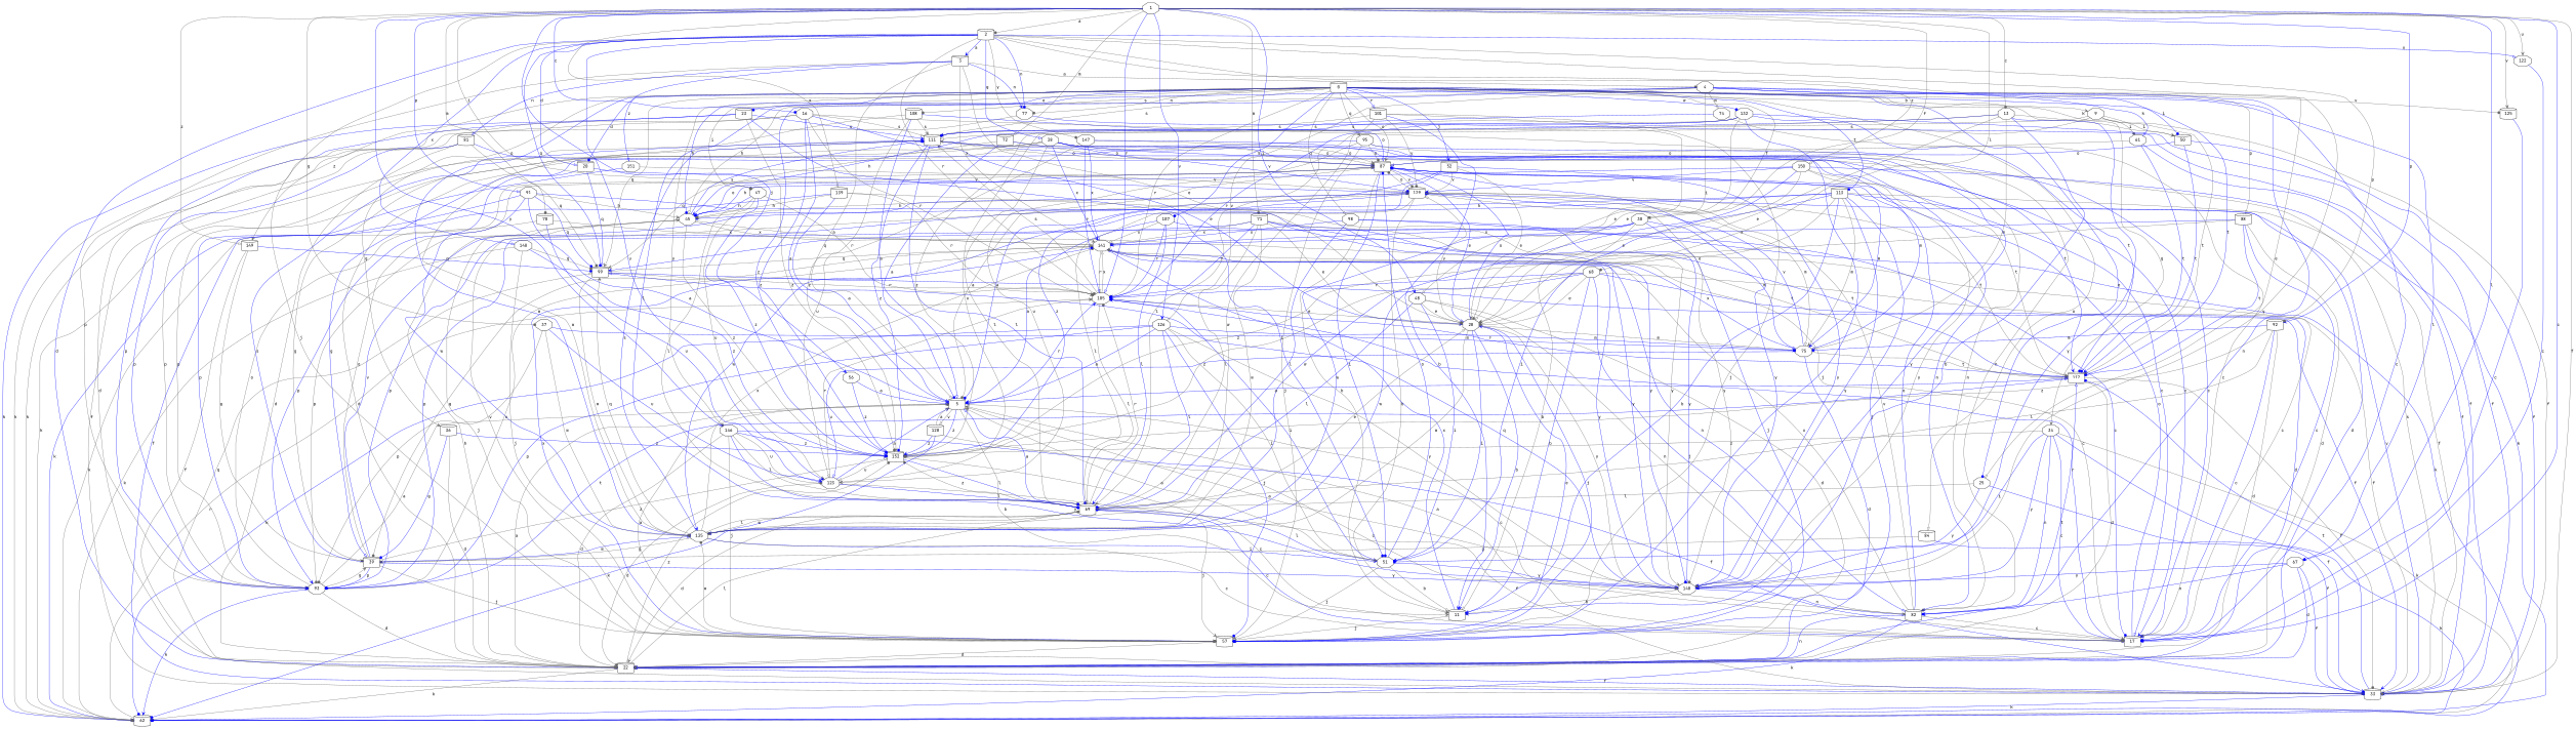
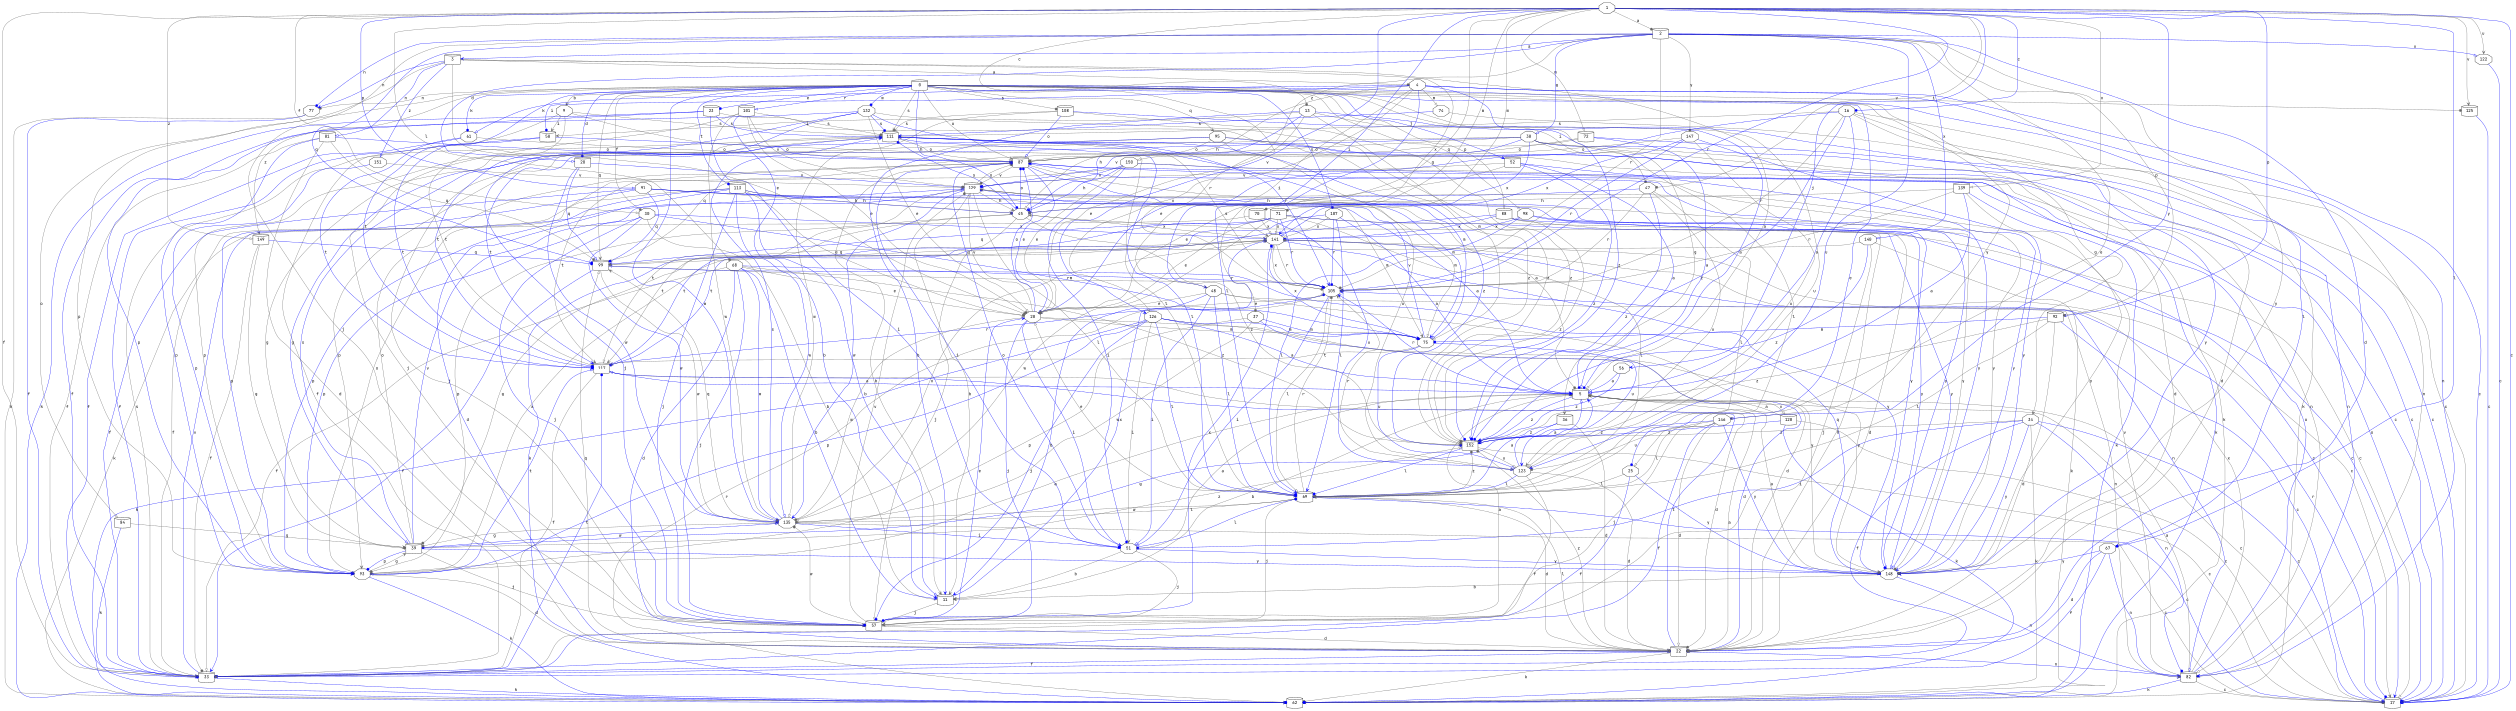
  strict digraph {
    fontname="JetBrains Mono"
    node [fontname="JetBrains Mono" shape=octagon]
    edge [arrowhead=dot color=gray40 fontname="JetBrains Mono"]
    0 [shape=cylinder]
    9
    20 [shape=cylinder]
    23 [shape=cylinder]
    25
    30
    34
    36 [shape=cylinder]
    45
    47
    52 [shape=cylinder]
    61
    67
    77
    84 [shape=cylinder]
    87 [shape=cylinder]
    88 [shape=cylinder]
    95
    98
    99 [shape=cylinder]
    101 [shape=cylinder]
    105
    107
    108 [shape=cylinder]
    111 [shape=cylinder]
    113 [shape=cylinder]
    117 [shape=cylinder]
    125 [shape=cylinder]
    132
    135
    146
    149 [shape=cylinder]
    33 [shape=cylinder]
    50 [shape=cylinder]
    69 [shape=cylinder]
    129 [shape=cylinder]
    93
    152 [shape=cylinder]
    62 [shape=cylinder]
    51
    148
    57 [shape=cylinder]
    141
    11 [shape=cylinder]
    75
    17 [shape=cylinder]
    82 [shape=cylinder]
    22 [shape=cylinder]
    39 [shape=cylinder]
    123
    5 [shape=cylinder]
    28
    1
    2 [shape=cylinder]
    13
    16
    37
    48
    56
    68
    70 [shape=cylinder]
    71 [shape=cylinder]
    72 [shape=cylinder]
    91
    92 [shape=cylinder]
    122
    126
    139 [shape=cylinder]
    3 [shape=cylinder]
    38
    140
    147
    150
    4
    81 [shape=cylinder]
    151
    74
    128 [shape=cylinder]
    0 -> 9 [arrowhead=vee label=b]
    0 -> 20 [color=blue label=d]
    0 -> 23 [color=blue label=e]
    0 -> 25 [color=blue label=e]
    0 -> 30 [label=f]
    0 -> 34 [arrowhead=vee label=g]
    0 -> 36 [arrowhead=vee label=g]
    0 -> 45 [color=blue label=h]
    0 -> 47 [label=i]
    0 -> 52 [arrowhead=vee color=blue label=j]
-   0 -> 61 [label=k]
+   0 -> 61 [color=blue label=k]
    0 -> 67 [arrowhead=vee color=blue label=l]
    0 -> 77 [label=n]
    0 -> 84 [arrowhead=onormal label=o]
    0 -> 87 [arrowhead=vee label=o]
    0 -> 88 [arrowhead=onormal label=p]
    0 -> 95 [arrowhead=vee label=q]
    0 -> 98 [arrowhead=onormal label=q]
    0 -> 99 [arrowhead=vee label=q]
    0 -> 101 [arrowhead=onormal color=blue label=r]
    0 -> 105 [label=r]
    0 -> 107 [color=blue label=s]
    0 -> 108 [label=s]
    0 -> 111 [arrowhead=vee label=s]
    0 -> 113 [color=blue label=t]
    0 -> 117 [arrowhead=vee color=blue label=t]
    0 -> 125 [label=v]
    0 -> 132 [color=blue label=w]
    0 -> 135 [color=blue label=w]
    0 -> 146 [label=y]
    0 -> 149 [arrowhead=vee label=z]
    9 -> 111 [arrowhead=onormal label=s]
    9 -> 117 [label=t]
    9 -> 33 [arrowhead=onormal label=f]
    9 -> 50 [arrowhead=vee label=i]
    9 -> 69 [arrowhead=vee label=l]
    20 -> 99 [arrowhead=onormal color=blue label=q]
    20 -> 135 [color=blue label=w]
    20 -> 129 [color=blue label=v]
    23 -> 111 [arrowhead=vee color=blue label=s]
    23 -> 93 [color=blue label=p]
    23 -> 152 [label=z]
    23 -> 62 [arrowhead=onormal color=blue label=k]
    23 -> 51 [color=blue label=i]
    25 -> 33 [arrowhead=onormal color=blue label=f]
    25 -> 69 [arrowhead=vee label=l]
    25 -> 148 [arrowhead=vee color=blue label=y]
    30 -> 135 [arrowhead=vee color=blue label=w]
    30 -> 93 [color=blue label=p]
    30 -> 57 [color=blue label=j]
    30 -> 141 [arrowhead=vee color=blue label=x]
    30 -> 11 [arrowhead=onormal label=b]
    30 -> 75 [arrowhead=onormal color=blue label=m]
    34 -> 33 [arrowhead=vee color=blue label=f]
    34 -> 152 [label=z]
    34 -> 62 [label=k]
    34 -> 51 [color=blue label=i]
    34 -> 148 [arrowhead=onormal color=blue label=y]
    34 -> 17 [color=blue label=c]
    34 -> 82 [color=blue label=n]
    36 -> 152 [arrowhead=onormal color=blue label=z]
    36 -> 22 [arrowhead=onormal label=d]
    36 -> 39 [color=blue label=g]
    45 -> 87 [color=blue label=o]
    45 -> 111 [color=blue label=s]
    45 -> 117 [arrowhead=vee label=t]
    45 -> 93 [label=p]
    45 -> 152 [label=z]
    45 -> 57 [arrowhead=onormal label=j]
    45 -> 141 [arrowhead=onormal label=x]
    47 -> 45 [color=blue label=h]
    47 -> 105 [arrowhead=vee label=r]
    47 -> 69 [label=l]
    47 -> 152 [color=blue label=z]
    47 -> 123 [arrowhead=vee label=u]
    52 -> 129 [arrowhead=vee label=v]
    52 -> 152 [color=blue label=z]
    52 -> 148 [color=blue label=y]
    52 -> 5 [color=blue label=a]
    52 -> 28 [arrowhead=vee label=e]
    61 -> 87 [arrowhead=onormal label=o]
    61 -> 117 [color=blue label=t]
    61 -> 33 [arrowhead=onormal color=blue label=f]
    67 -> 33 [color=blue label=f]
    67 -> 148 [arrowhead=vee color=blue label=y]
    67 -> 82 [arrowhead=vee color=blue label=n]
    67 -> 22 [color=blue label=d]
    77 -> 33 [arrowhead=vee color=blue label=f]
    77 -> 62 [arrowhead=onormal label=k]
    84 -> 62 [arrowhead=onormal color=blue label=k]
    84 -> 39 [arrowhead=vee label=g]
    87 -> 129 [label=v]
    87 -> 51 [color=blue label=i]
    87 -> 148 [arrowhead=vee color=blue label=y]
    87 -> 11 [arrowhead=vee label=b]
    87 -> 75 [arrowhead=vee color=blue label=m]
    87 -> 5 [label=a]
    87 -> 28 [arrowhead=onormal color=blue label=e]
    88 -> 117 [color=blue label=t]
    88 -> 152 [label=z]
    88 -> 141 [arrowhead=onormal color=blue label=x]
    88 -> 17 [arrowhead=vee color=blue label=c]
    88 -> 22 [label=d]
    95 -> 87 [label=o]
    95 -> 57 [arrowhead=vee label=j]
    95 -> 17 [color=blue label=c]
    95 -> 82 [arrowhead=onormal label=n]
    95 -> 39 [arrowhead=onormal color=blue label=g]
    95 -> 123 [arrowhead=vee label=u]
    98 -> 69 [arrowhead=vee color=blue label=l]
    98 -> 148 [arrowhead=onormal color=blue label=y]
    98 -> 141 [color=blue label=x]
    98 -> 17 [color=blue label=c]
    99 -> 105 [label=r]
    99 -> 135 [arrowhead=onormal label=w]
    99 -> 33 [arrowhead=vee color=blue label=f]
    101 -> 111 [label=s]
    101 -> 135 [label=w]
    101 -> 129 [label=v]
    101 -> 57 [arrowhead=vee label=j]
    101 -> 11 [arrowhead=vee color=blue label=b]
    101 -> 28 [label=e]
    105 -> 111 [arrowhead=vee label=s]
    105 -> 69 [arrowhead=onormal label=l]
    105 -> 51 [arrowhead=onormal color=blue label=i]
    105 -> 141 [arrowhead=onormal label=x]
    105 -> 28 [arrowhead=onormal label=e]
    107 -> 105 [color=blue label=r]
    107 -> 69 [arrowhead=vee color=blue label=l]
    107 -> 62 [color=blue label=k]
    107 -> 141 [arrowhead=onormal label=x]
    107 -> 5 [arrowhead=vee color=blue label=a]
    108 -> 87 [arrowhead=onormal color=blue label=o]
    108 -> 111 [arrowhead=vee label=s]
    108 -> 135 [arrowhead=onormal label=w]
    108 -> 152 [arrowhead=vee label=z]
    108 -> 5 [color=blue label=a]
    111 -> 87 [label=o]
    111 -> 69 [color=blue label=l]
    111 -> 93 [arrowhead=onormal label=p]
    111 -> 152 [color=blue label=z]
    111 -> 75 [arrowhead=onormal color=blue label=m]
    111 -> 17 [arrowhead=onormal color=blue label=c]
    111 -> 39 [label=g]
    113 -> 45 [color=blue label=h]
    113 -> 135 [arrowhead=onormal color=blue label=w]
    113 -> 33 [arrowhead=onormal label=f]
    113 -> 93 [color=blue label=p]
    113 -> 148 [arrowhead=onormal color=blue label=y]
    113 -> 57 [arrowhead=vee color=blue label=j]
    113 -> 11 [arrowhead=onormal color=blue label=b]
    113 -> 75 [arrowhead=vee label=m]
    113 -> 22 [arrowhead=vee color=blue label=d]
    113 -> 28 [arrowhead=vee label=e]
    117 -> 105 [color=blue label=r]
    117 -> 33 [label=f]
    117 -> 22 [label=d]
    117 -> 5 [arrowhead=vee color=blue label=a]
    125 -> 17 [color=blue label=c]
    132 -> 105 [arrowhead=vee color=blue label=r]
    132 -> 111 [color=blue label=s]
    132 -> 117 [color=blue label=t]
    132 -> 33 [color=blue label=f]
    132 -> 152 [arrowhead=onormal label=z]
    132 -> 57 [arrowhead=onormal color=blue label=j]
    132 -> 28 [arrowhead=onormal label=e]
    135 -> 99 [arrowhead=vee label=q]
    135 -> 111 [arrowhead=vee color=blue label=s]
    135 -> 69 [label=l]
    135 -> 51 [arrowhead=vee color=blue label=i]
    135 -> 141 [label=x]
    135 -> 17 [arrowhead=onormal label=c]
    135 -> 39 [label=g]
    146 -> 33 [color=blue label=f]
    146 -> 69 [arrowhead=onormal label=l]
    146 -> 152 [arrowhead=vee color=blue label=z]
    146 -> 148 [arrowhead=onormal color=blue label=y]
    146 -> 57 [arrowhead=vee label=j]
    146 -> 22 [arrowhead=onormal label=d]
    146 -> 123 [label=u]
    149 -> 99 [color=blue label=q]
    149 -> 33 [label=f]
    149 -> 39 [arrowhead=vee label=g]
    33 -> 111 [arrowhead=vee label=s]
    33 -> 117 [color=blue label=t]
    33 -> 129 [arrowhead=onormal color=blue label=v]
    33 -> 62 [color=blue label=k]
    50 -> 87 [arrowhead=onormal color=blue label=o]
    50 -> 117 [arrowhead=vee color=blue label=t]
    50 -> 33 [arrowhead=vee color=blue label=f]
    69 -> 105 [label=r]
    69 -> 135 [arrowhead=onormal label=w]
    69 -> 152 [label=z]
    69 -> 57 [arrowhead=vee label=j]
    69 -> 17 [color=blue label=c]
    69 -> 22 [arrowhead=vee label=d]
    69 -> 5 [arrowhead=onormal color=blue label=a]
    69 -> 28 [arrowhead=onormal label=e]
    129 -> 45 [arrowhead=vee label=h]
    129 -> 87 [label=o]
    129 -> 117 [arrowhead=onormal label=t]
    129 -> 135 [arrowhead=vee color=blue label=w]
    129 -> 69 [arrowhead=onormal label=l]
    129 -> 148 [label=y]
    129 -> 11 [arrowhead=vee label=b]
    129 -> 75 [arrowhead=onormal label=m]
    93 -> 87 [arrowhead=vee label=o]
    93 -> 117 [arrowhead=onormal color=blue label=t]
    93 -> 62 [arrowhead=vee color=blue label=k]
    93 -> 141 [label=x]
    93 -> 22 [arrowhead=vee label=d]
    93 -> 39 [arrowhead=vee label=g]
    93 -> 5 [arrowhead=onormal label=a]
    152 -> 69 [color=blue label=l]
    152 -> 17 [label=c]
    152 -> 123 [arrowhead=onormal label=u]
    62 -> 105 [arrowhead=onormal label=r]
    51 -> 87 [color=blue label=o]
    51 -> 69 [color=blue label=l]
    51 -> 148 [color=blue label=y]
    51 -> 57 [arrowhead=onormal label=j]
    51 -> 11 [arrowhead=onormal label=b]
    51 -> 5 [arrowhead=vee label=a]
    148 -> 99 [arrowhead=onormal color=blue label=q]
    148 -> 11 [arrowhead=vee label=b]
    148 -> 82 [arrowhead=onormal color=blue label=n]
    148 -> 5 [arrowhead=onormal label=a]
    57 -> 135 [label=w]
    57 -> 129 [label=v]
    57 -> 141 [color=blue label=x]
    57 -> 22 [label=d]
    57 -> 5 [label=a]
    57 -> 28 [arrowhead=vee color=blue label=e]
    141 -> 99 [arrowhead=onormal label=q]
    141 -> 105 [arrowhead=onormal label=r]
    141 -> 148 [color=blue label=y]
    141 -> 17 [arrowhead=vee label=c]
    141 -> 82 [arrowhead=onormal color=blue label=n]
    141 -> 39 [label=g]
    11 -> 57 [arrowhead=onormal label=j]
    11 -> 141 [arrowhead=onormal color=blue label=x]
    75 -> 117 [arrowhead=vee label=t]
    75 -> 129 [color=blue label=v]
    75 -> 141 [arrowhead=onormal color=blue label=x]
    75 -> 22 [arrowhead=onormal color=blue label=d]
    75 -> 123 [arrowhead=onormal color=blue label=u]
    17 -> 87 [color=blue label=o]
    17 -> 105 [arrowhead=vee color=blue label=r]
    82 -> 87 [arrowhead=onormal color=blue label=o]
    82 -> 129 [arrowhead=vee label=v]
    82 -> 62 [arrowhead=onormal color=blue label=k]
    82 -> 141 [label=x]
    82 -> 17 [label=c]
    82 -> 5 [arrowhead=vee label=a]
    22 -> 45 [arrowhead=vee label=h]
    22 -> 99 [arrowhead=onormal label=q]
    22 -> 117 [arrowhead=onormal color=blue label=t]
    22 -> 33 [color=blue label=f]
    22 -> 69 [arrowhead=onormal label=l]
    22 -> 152 [label=z]
    22 -> 62 [label=k]
-   82 -> 22 [arrowhead=vee color=blue label=n]
+   22 -> 82 [arrowhead=vee color=blue label=n]
    22 -> 5 [label=a]
    39 -> 87 [arrowhead=onormal label=o]
    39 -> 111 [arrowhead=vee color=blue label=s]
    39 -> 135 [arrowhead=onormal color=blue label=w]
    39 -> 129 [arrowhead=onormal color=blue label=v]
    39 -> 93 [color=blue label=p]
    39 -> 152 [arrowhead=onormal label=z]
    39 -> 148 [arrowhead=onormal color=blue label=y]
    39 -> 57 [label=j]
    123 -> 105 [arrowhead=vee label=r]
    123 -> 33 [label=f]
    123 -> 69 [color=blue label=l]
    123 -> 22 [label=d]
    123 -> 5 [arrowhead=vee color=blue label=a]
    5 -> 105 [arrowhead=vee color=blue label=r]
    5 -> 152 [arrowhead=vee color=blue label=z]
    5 -> 11 [arrowhead=vee label=b]
    5 -> 17 [label=c]
    5 -> 128 [arrowhead=onormal label=v]
    28 -> 87 [color=blue label=o]
    28 -> 135 [label=w]
    28 -> 129 [arrowhead=onormal label=v]
    28 -> 51 [arrowhead=vee color=blue label=i]
    28 -> 148 [arrowhead=vee label=y]
    28 -> 57 [color=blue label=j]
-   28 -> 11 [arrowhead=vee color=blue label=b]
+   48 -> 11 [arrowhead=vee color=blue label=b]
    28 -> 75 [label=m]
    1 -> 30 [arrowhead=onormal label=f]
    1 -> 47 [label=i]
    1 -> 67 [color=blue label=l]
    1 -> 105 [arrowhead=onormal color=blue label=r]
    1 -> 125 [arrowhead=vee label=v]
    1 -> 146 [arrowhead=onormal color=blue label=y]
    1 -> 149 [arrowhead=onormal label=z]
    1 -> 33 [label=f]
    1 -> 17 [color=blue label=c]
    1 -> 2 [label=a]
    1 -> 13 [label=c]
    1 -> 16 [color=blue label=c]
    1 -> 37 [label=g]
    1 -> 48 [arrowhead=vee color=blue label=i]
    1 -> 56 [arrowhead=vee color=blue label=j]
    1 -> 68 [label=l]
    1 -> 70 [label=m]
    1 -> 71 [label=m]
    1 -> 72 [arrowhead=onormal label=m]
    1 -> 91 [arrowhead=onormal color=blue label=p]
    1 -> 92 [arrowhead=vee color=blue label=p]
    1 -> 122 [arrowhead=vee label=u]
    1 -> 126 [arrowhead=vee color=blue label=v]
    1 -> 139 [arrowhead=onormal label=x]
    2 -> 20 [arrowhead=onormal color=blue label=d]
    2 -> 25 [arrowhead=onormal label=e]
    2 -> 77 [color=blue label=n]
    2 -> 99 [color=blue label=q]
    2 -> 105 [label=r]
    2 -> 148 [arrowhead=onormal label=y]
    2 -> 57 [arrowhead=vee label=j]
    2 -> 22 [color=blue label=d]
    2 -> 123 [arrowhead=vee color=blue label=u]
    2 -> 92 [label=p]
    2 -> 122 [arrowhead=onormal color=blue label=u]
    2 -> 3 [arrowhead=vee color=blue label=a]
    2 -> 38 [arrowhead=onormal color=blue label=g]
    2 -> 140 [arrowhead=onormal color=blue label=x]
    2 -> 147 [label=y]
    2 -> 150 [arrowhead=onormal label=z]
    13 -> 45 [arrowhead=vee color=blue label=h]
    13 -> 50 [arrowhead=vee label=i]
    13 -> 148 [arrowhead=vee color=blue label=y]
    13 -> 11 [arrowhead=vee color=blue label=b]
    13 -> 75 [arrowhead=onormal label=m]
    13 -> 123 [arrowhead=onormal label=u]
    13 -> 28 [arrowhead=vee label=e]
    16 -> 105 [arrowhead=vee label=r]
    16 -> 111 [arrowhead=onormal label=s]
    16 -> 152 [color=blue label=z]
    16 -> 62 [arrowhead=onormal label=k]
    16 -> 82 [label=n]
    16 -> 22 [arrowhead=vee label=d]
    16 -> 5 [arrowhead=onormal color=blue label=a]
    16 -> 28 [arrowhead=vee color=blue label=e]
    37 -> 135 [label=w]
    37 -> 93 [label=p]
    37 -> 75 [color=blue label=m]
    37 -> 123 [arrowhead=vee color=blue label=u]
    48 -> 69 [arrowhead=onormal color=blue label=l]
    48 -> 51 [arrowhead=onormal color=blue label=i]
    48 -> 82 [arrowhead=vee label=n]
    48 -> 22 [arrowhead=vee label=d]
    48 -> 28 [label=e]
    56 -> 152 [arrowhead=onormal color=blue label=z]
    56 -> 5 [arrowhead=onormal color=blue label=a]
    68 -> 105 [arrowhead=vee color=blue label=r]
    68 -> 135 [arrowhead=onormal color=blue label=w]
    68 -> 33 [arrowhead=onormal label=f]
    68 -> 152 [arrowhead=onormal label=z]
    68 -> 57 [color=blue label=j]
    68 -> 11 [arrowhead=vee color=blue label=b]
    68 -> 22 [color=blue label=d]
    68 -> 28 [label=e]
    70 -> 62 [arrowhead=vee label=k]
    70 -> 141 [arrowhead=onormal label=x]
    70 -> 123 [arrowhead=onormal color=blue label=u]
    71 -> 99 [arrowhead=vee color=blue label=q]
    71 -> 105 [color=blue label=r]
    71 -> 117 [arrowhead=onormal color=blue label=t]
    71 -> 135 [arrowhead=onormal label=w]
    71 -> 69 [arrowhead=onormal label=l]
    71 -> 148 [arrowhead=onormal color=blue label=y]
    71 -> 141 [arrowhead=onormal label=x]
    71 -> 17 [arrowhead=onormal label=c]
    71 -> 28 [arrowhead=onormal label=e]
    72 -> 87 [label=o]
    72 -> 99 [arrowhead=vee label=q]
    72 -> 17 [arrowhead=vee color=blue label=c]
    72 -> 5 [arrowhead=onormal color=blue label=a]
    91 -> 45 [arrowhead=vee label=h]
    91 -> 99 [color=blue label=q]
    91 -> 33 [color=blue label=f]
    91 -> 93 [arrowhead=vee color=blue label=p]
    91 -> 148 [color=blue label=y]
    91 -> 5 [arrowhead=vee color=blue label=a]
    92 -> 69 [arrowhead=vee label=l]
    92 -> 152 [label=z]
    92 -> 75 [color=blue label=m]
    92 -> 17 [arrowhead=vee color=blue label=c]
    92 -> 22 [label=d]
    122 -> 17 [arrowhead=vee color=blue label=c]
    126 -> 69 [color=blue label=l]
    126 -> 93 [arrowhead=onormal color=blue label=p]
    126 -> 62 [color=blue label=k]
    126 -> 51 [arrowhead=vee label=i]
    126 -> 148 [arrowhead=vee label=y]
    126 -> 57 [color=blue label=j]
    126 -> 75 [arrowhead=vee color=blue label=m]
    126 -> 5 [arrowhead=vee color=blue label=a]
    139 -> 45 [label=h]
    139 -> 105 [arrowhead=onormal label=r]
    139 -> 62 [color=blue label=k]
    139 -> 148 [arrowhead=vee label=y]
    139 -> 5 [arrowhead=onormal color=blue label=a]
    3 -> 77 [arrowhead=vee color=blue label=n]
    3 -> 93 [label=p]
    3 -> 141 [arrowhead=vee label=x]
    3 -> 5 [arrowhead=onormal label=a]
    3 -> 28 [label=e]
    3 -> 4 [label=a]
    3 -> 81 [arrowhead=onormal color=blue label=n]
    3 -> 151 [arrowhead=onormal color=blue label=z]
    38 -> 87 [label=o]
    38 -> 117 [arrowhead=vee color=blue label=t]
    38 -> 69 [arrowhead=vee label=l]
    38 -> 129 [color=blue label=v]
    38 -> 93 [arrowhead=vee label=p]
    38 -> 62 [arrowhead=vee label=k]
    38 -> 141 [arrowhead=vee color=blue label=x]
    38 -> 82 [arrowhead=onormal color=blue label=n]
    38 -> 22 [label=d]
    140 -> 99 [label=q]
    140 -> 152 [arrowhead=vee color=blue label=z]
    140 -> 62 [label=k]
    140 -> 57 [arrowhead=onormal label=j]
    147 -> 87 [arrowhead=vee label=o]
    147 -> 105 [arrowhead=onormal color=blue label=r]
    147 -> 148 [arrowhead=vee color=blue label=y]
    147 -> 141 [arrowhead=onormal color=blue label=x]
    147 -> 123 [arrowhead=onormal label=u]
    150 -> 45 [arrowhead=vee color=blue label=h]
    150 -> 117 [arrowhead=vee label=t]
    150 -> 129 [arrowhead=vee color=blue label=v]
    150 -> 62 [color=blue label=k]
    150 -> 51 [color=blue label=i]
    150 -> 148 [label=y]
    150 -> 28 [arrowhead=vee label=e]
    4 -> 45 [arrowhead=onormal label=h]
    4 -> 61 [arrowhead=onormal color=blue label=k]
    4 -> 50 [color=blue label=i]
    4 -> 69 [color=blue label=l]
    4 -> 152 [arrowhead=vee color=blue label=z]
    4 -> 17 [arrowhead=onormal color=blue label=c]
    4 -> 82 [arrowhead=vee color=blue label=n]
    4 -> 48 [arrowhead=onormal label=i]
    4 -> 126 [arrowhead=onormal label=v]
    4 -> 74 [arrowhead=onormal label=m]
    81 -> 87 [arrowhead=onormal color=blue label=o]
    81 -> 99 [label=q]
    81 -> 33 [arrowhead=onormal label=f]
    81 -> 93 [arrowhead=vee color=blue label=p]
    81 -> 22 [label=d]
    151 -> 129 [arrowhead=onormal label=v]
    151 -> 93 [arrowhead=onormal color=blue label=p]
    74 -> 111 [arrowhead=vee color=blue label=s]
    74 -> 17 [arrowhead=onormal label=c]
    128 -> 152 [arrowhead=vee color=blue label=z]
    128 -> 62 [color=blue label=k]
    128 -> 17 [arrowhead=onormal label=c]
    128 -> 5 [arrowhead=vee label=a]
  }
